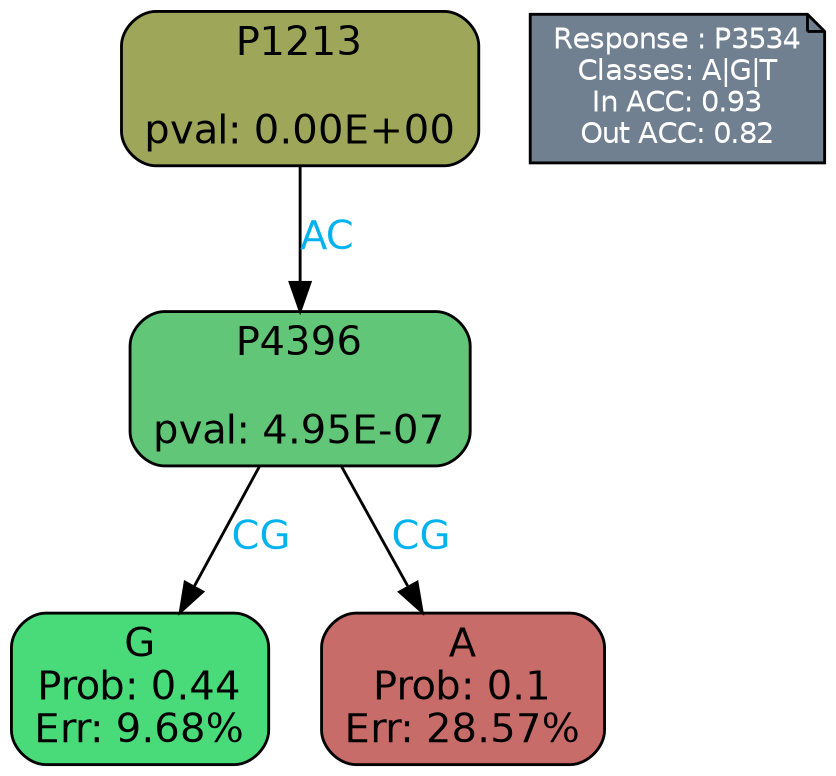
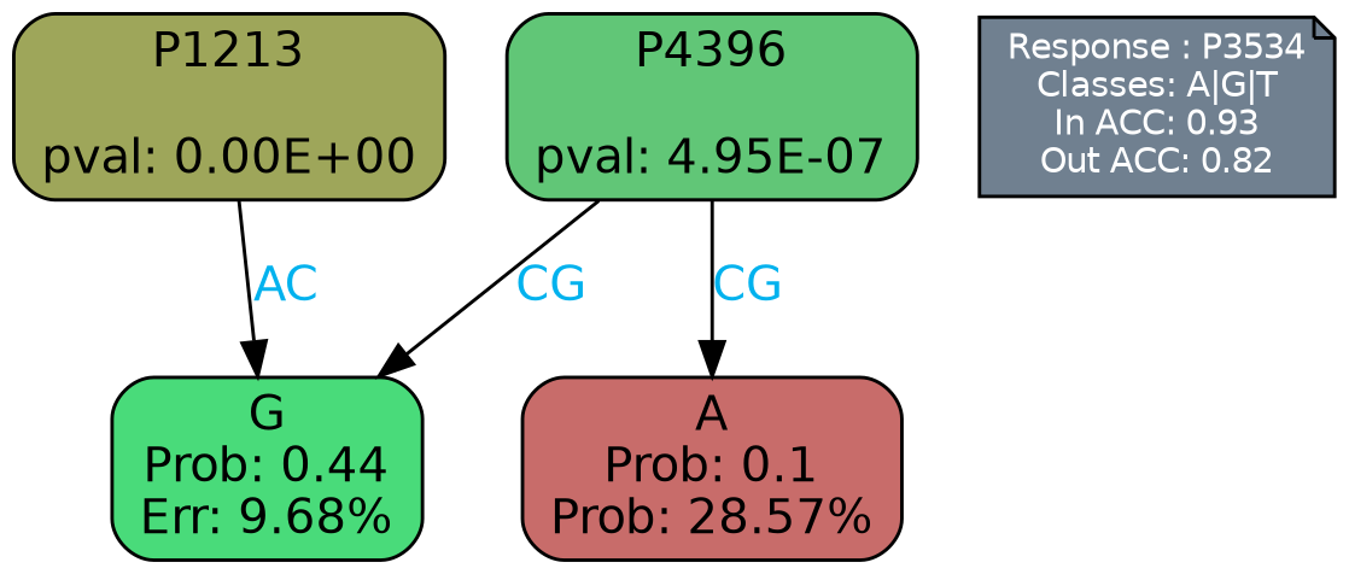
  digraph {
    ranksep=equally
    splines=polylines
    node [color=black fontname=helvetica shape=box style="filled, rounded"]
    edge [fontcolor=deepskyblue2 fontname=helvetica]
    n1 [fillcolor="#49db7a" label="G\nProb: 0.44\nErr: 9.68%"]
-   n2 [fillcolor="#c86c6a" label="A\nProb: 0.1\nErr: 28.57%"]
+   n2 [fillcolor="#c86c6a" label="A\nProb: 0.1\nProb: 28.57%"]
    n3 [align=left fillcolor=slategray fontcolor=white fontsize=10 label="Response : P3534\nClasses: A|G|T\nIn ACC: 0.93\nOut ACC: 0.82\n" shape=note style=filled]
    n4 [fillcolor="#9ea65a" label="P1213\n\npval: 0.00E+00"]
    n5 [fillcolor="#61c677" label="P4396\n\npval: 4.95E-07"]
    subgraph sub_1 {
      rank=same
      n1
      n2
    }
    subgraph sub_2 {
      rank=same
      n3
      n4
    }
-   n4 -> n5 [label=AC]
+   n4 -> n1 [label=AC]
    n5 -> n1 [label=CG]
    n5 -> n2 [label=CG]
  }
